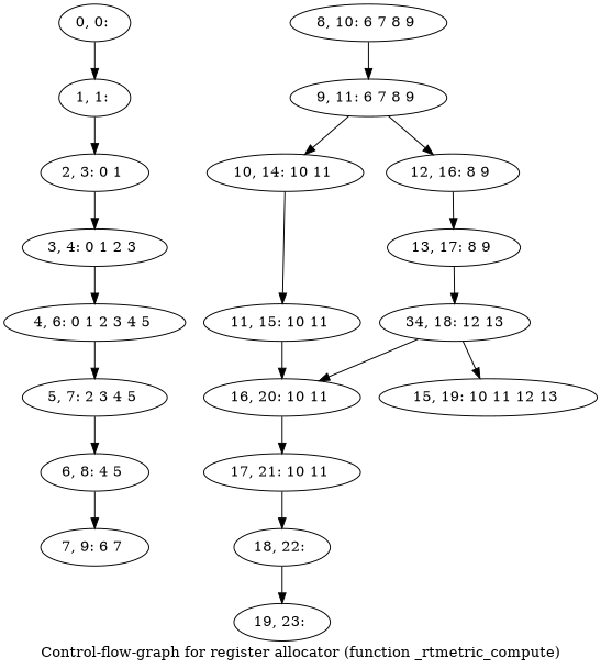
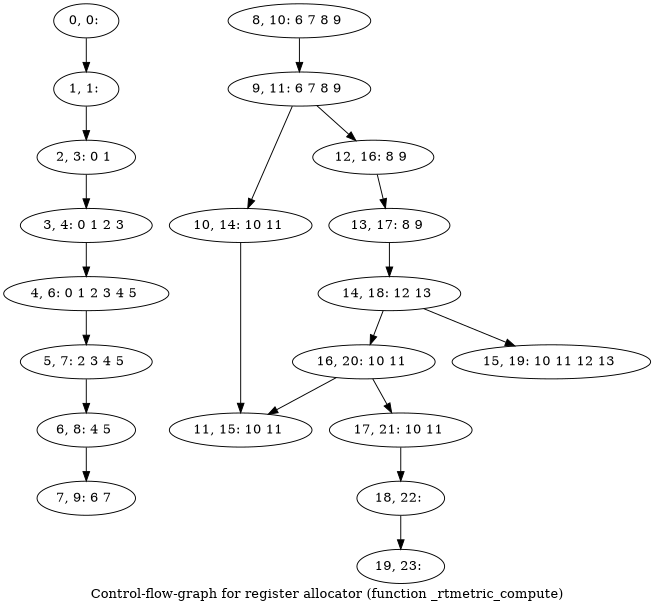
  digraph {
    label="Control-flow-graph for register allocator (function _rtmetric_compute)"
    n1 [label="0, 0: "]
    n2 [label="1, 1: "]
    n3 [label="2, 3: 0 1 "]
    n4 [label="3, 4: 0 1 2 3 "]
    n5 [label="4, 6: 0 1 2 3 4 5 "]
    n6 [label="5, 7: 2 3 4 5 "]
    n7 [label="6, 8: 4 5 "]
    n8 [label="7, 9: 6 7 "]
    n9 [label="8, 10: 6 7 8 9 "]
    n10 [label="9, 11: 6 7 8 9 "]
    n11 [label="10, 14: 10 11 "]
    n12 [label="12, 16: 8 9 "]
    n13 [label="11, 15: 10 11 "]
    n14 [label="13, 17: 8 9 "]
    n15 [label="16, 20: 10 11 "]
    n16 [label="17, 21: 10 11 "]
-   n17 [label="34, 18: 12 13"]
+   n17 [label="14, 18: 12 13 "]
    n18 [label="15, 19: 10 11 12 13 "]
    n19 [label="18, 22: "]
    n20 [label="19, 23: "]
    n1 -> n2
    n2 -> n3
    n3 -> n4
    n4 -> n5
    n5 -> n6
    n6 -> n7
    n7 -> n8
    n9 -> n10
    n10 -> n11
    n10 -> n12
    n11 -> n13
    n12 -> n14
-   n13 -> n15
+   n15 -> n13
    n14 -> n17
    n15 -> n16
    n16 -> n19
    n17 -> n15
    n17 -> n18
    n19 -> n20
  }
